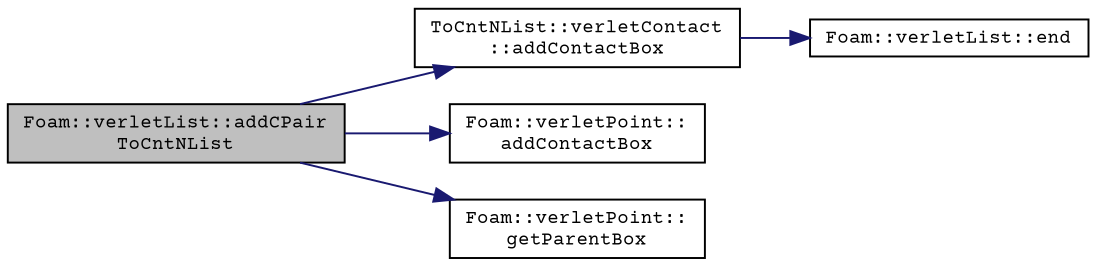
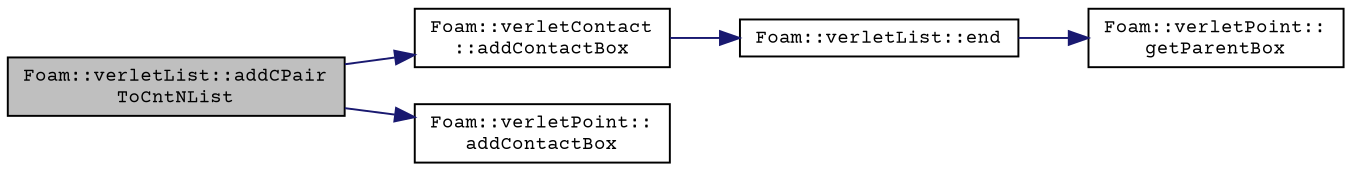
  digraph {
    fontname="Courier Prime"
    rankdir=LR
    node [color=black fillcolor=white fontname="Courier Prime" fontsize=10 shape=record style=filled]
    edge [color=midnightblue fontname="Courier Prime" fontsize=10 labelfontname=Helvetica labelfontsize=10 style=solid]
    n1 [fillcolor=grey75 fontcolor=black height=0.2 label="Foam::verletList::addCPair\lToCntNList" width=0.4]
-   n2 [height=0.2 label="ToCntNList::verletContact\l::addContactBox" width=0.4]
+   n2 [height=0.2 label="Foam::verletContact\l::addContactBox" width=0.4]
    n3 [height=0.2 label="Foam::verletPoint::\laddContactBox" width=0.4]
    n4 [height=0.2 label="Foam::verletPoint::\lgetParentBox" width=0.4]
    n5 [height=0.2 label="Foam::verletList::end" width=0.4]
    n1 -> n2
    n1 -> n3
-   n1 -> n4
+   n5 -> n4
    n2 -> n5
  }
